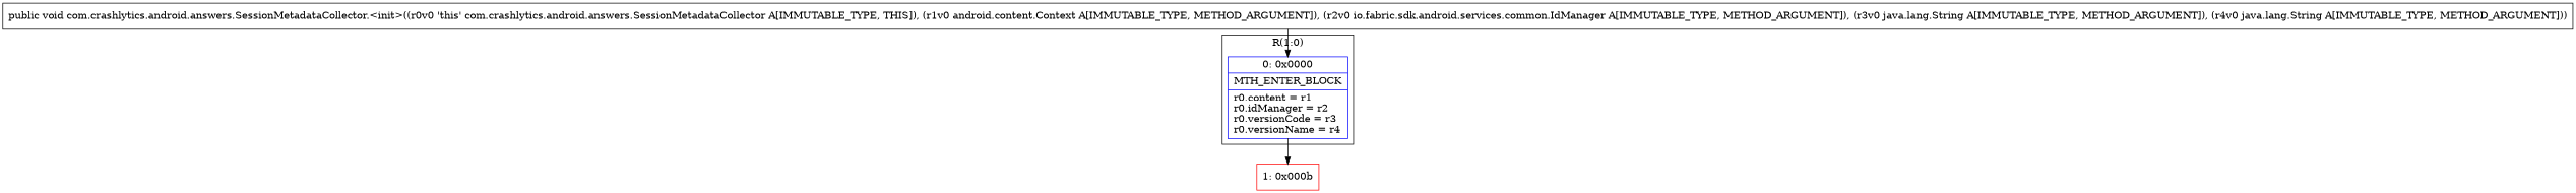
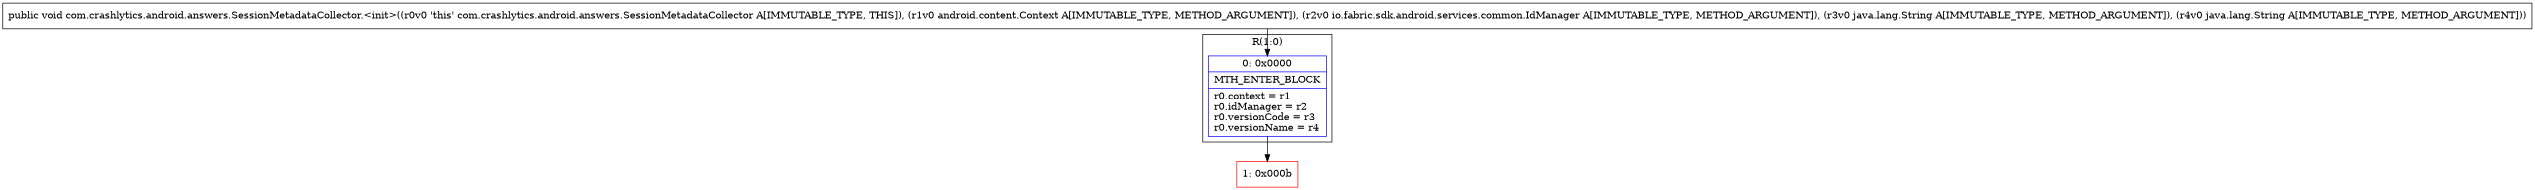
  digraph {
    node [shape=record]
-   n1 [color=blue label="{0\:\ 0x0000|MTH_ENTER_BLOCK\l|r0.content = r1\lr0.idManager = r2\lr0.versionCode = r3\lr0.versionName = r4\l}"]
+   n1 [color=blue label="{0\:\ 0x0000|MTH_ENTER_BLOCK\l|r0.context = r1\lr0.idManager = r2\lr0.versionCode = r3\lr0.versionName = r4\l}"]
    n2 [color=red label="{1\:\ 0x000b}"]
    n3 [label="{public void com.crashlytics.android.answers.SessionMetadataCollector.\<init\>((r0v0 'this' com.crashlytics.android.answers.SessionMetadataCollector A[IMMUTABLE_TYPE, THIS]), (r1v0 android.content.Context A[IMMUTABLE_TYPE, METHOD_ARGUMENT]), (r2v0 io.fabric.sdk.android.services.common.IdManager A[IMMUTABLE_TYPE, METHOD_ARGUMENT]), (r3v0 java.lang.String A[IMMUTABLE_TYPE, METHOD_ARGUMENT]), (r4v0 java.lang.String A[IMMUTABLE_TYPE, METHOD_ARGUMENT])) }"]
    subgraph cluster_1 {
      label="R(1:0)"
      n1
    }
    n1 -> n2
    n3 -> n1
  }
